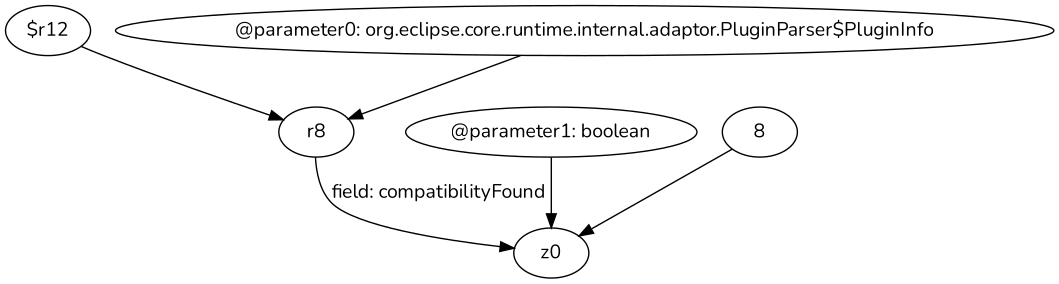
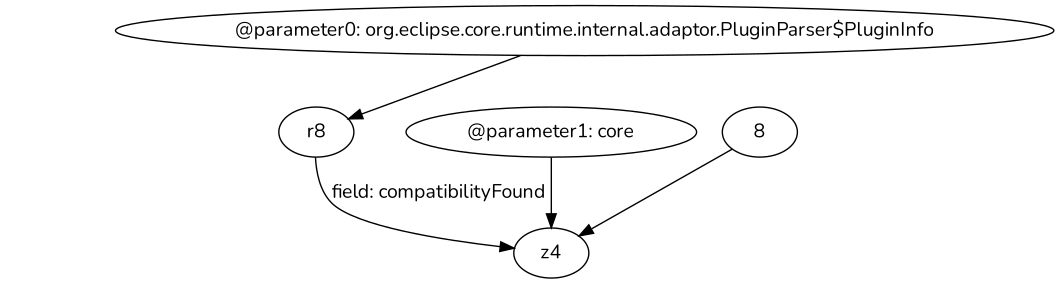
  digraph {
    fontname=Nunito
    node [fontname=Nunito]
    edge [fontname=Nunito]
-   n1 [label="$r12"]
    n2 [label=r8]
-   n3 [label=z0]
+   n3 [label=z4]
    n4 [label="@parameter0: org.eclipse.core.runtime.internal.adaptor.PluginParser$PluginInfo"]
-   n5 [label="@parameter1: boolean"]
+   n5 [label="@parameter1: core"]
    n6 [label=8]
-   n1 -> n2
    n2 -> n3 [label="field: compatibilityFound"]
    n4 -> n2
    n5 -> n3
    n6 -> n3
  }
